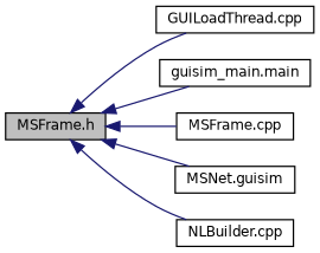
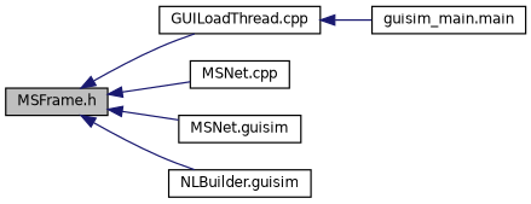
  digraph {
    rankdir=LR
    node [color=black fillcolor=white fontname=Helvetica fontsize=10 shape=record style=filled]
    edge [color=midnightblue dir=back fontname=Helvetica fontsize=10 labelfontname=Helvetica labelfontsize=10 style=solid]
    n1 [fillcolor=grey75 fontcolor=black height=0.2 label="MSFrame.h" width=0.4]
    n2 [height=0.2 label="GUILoadThread.cpp" width=0.4]
    n3 [height=0.2 label="guisim_main.main" width=0.4]
-   n4 [height=0.2 label="MSFrame.cpp" width=0.4]
+   n4 [height=0.2 label="MSNet.cpp" width=0.4]
    n5 [height=0.2 label="MSNet.guisim" width=0.4]
-   n6 [height=0.2 label="NLBuilder.cpp" width=0.4]
+   n6 [height=0.2 label="NLBuilder.guisim" width=0.4]
    n1 -> n2
-   n1 -> n3
+   n2 -> n3
    n1 -> n4
    n1 -> n5
    n1 -> n6
  }
